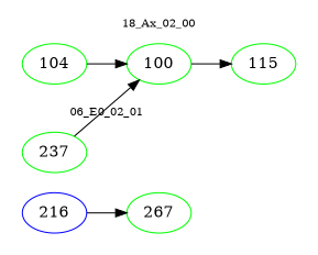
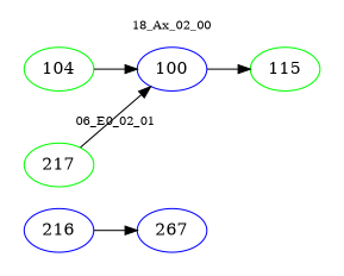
  digraph {
    rankdir=LR
    node [color=green]
    edge [color=black]
    n1 [label=104]
-   n2 [label=100]
+   n2 [color=blue label=100]
    n3 [label=115]
-   n4 [label=237]
+   n4 [label=217]
    n5 [color=blue label=216]
-   n6 [label=267]
+   n6 [color=blue label=267]
    subgraph cluster_1 {
      color=white
      fontsize=10
      label="18_Ax_02_00"
      n1
      n2
      n3
    }
    subgraph cluster_2 {
      color=white
      fontsize=10
      label="06_E0_02_01"
      n4
      n5
      n6
    }
    n1 -> n2
    n2 -> n3
    n4 -> n2
    n5 -> n6
  }
